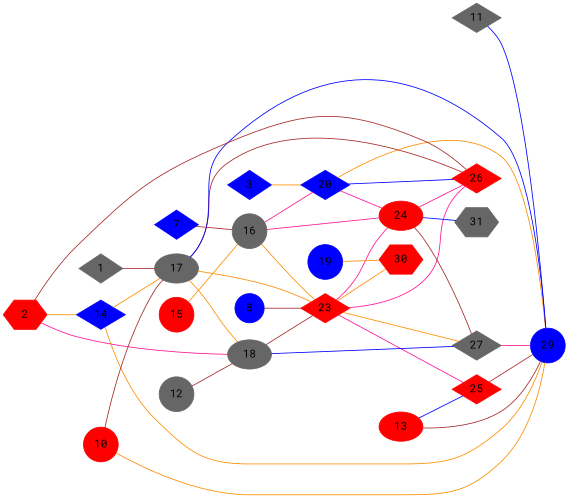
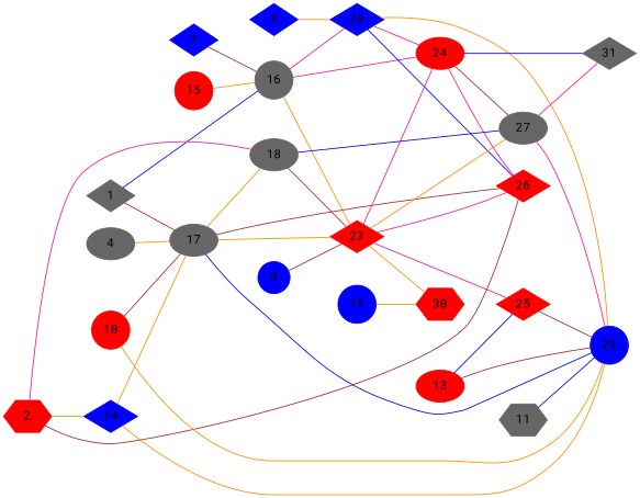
  graph {
    fontname="Roboto Mono"
    rankdir=LR
    node [color=gray40 fontname="Roboto Mono" shape=diamond style=filled]
    edge [color=darkorange fontname="Roboto Mono" weight=1.0]
    16 [shape=circle]
    1
    17 [shape=ellipse]
    20 [color=blue]
    23 [color=red]
    24 [color=red shape=ellipse]
    2 [color=red shape=hexagon]
    14 [color=blue]
    18 [shape=ellipse]
    26 [color=red]
    29 [color=blue shape=circle]
-   27
+   27 [shape=ellipse]
    3 [color=blue]
+   4 [shape=ellipse]
    7 [color=blue]
    8 [color=blue shape=circle]
    25 [color=red]
    30 [color=red shape=hexagon]
    10 [color=red shape=circle]
-   11
-   12 [shape=circle]
+   11 [shape=hexagon]
    13 [color=red shape=ellipse]
    15 [color=red shape=circle]
-   31 [shape=hexagon]
+   31
    19 [color=blue shape=circle]
    16 -- 20 [color=deeppink]
    16 -- 23
    16 -- 24 [color=deeppink]
+   1 -- 16 [color=blue]
    1 -- 17 [color=brown]
    17 -- 23
    17 -- 18
    17 -- 26 [color=brown]
    17 -- 29 [color=blue]
    20 -- 24 [color=deeppink]
    20 -- 26 [color=blue]
    20 -- 29
    23 -- 24 [color=deeppink]
    23 -- 26 [color=deeppink]
    23 -- 27
    23 -- 25 [color=deeppink]
    23 -- 30
    24 -- 26 [color=deeppink weight=2.0]
    24 -- 27 [color=brown]
    24 -- 31 [color=blue]
    2 -- 14
    2 -- 18 [color=deeppink]
    2 -- 26 [color=brown]
    14 -- 17
    14 -- 29
    18 -- 23 [color=brown]
    18 -- 27 [color=blue]
    27 -- 29 [color=deeppink weight=3.0]
+   27 -- 31 [color=deeppink]
    3 -- 20
+   4 -- 17
    7 -- 16 [color=brown]
    8 -- 23 [color=brown]
    25 -- 29 [color=brown]
    10 -- 17 [color=brown]
    10 -- 29
    11 -- 29 [color=blue]
-   12 -- 18 [color=brown]
    13 -- 29 [color=brown weight=2.0]
    13 -- 25 [color=blue weight=2.0]
    15 -- 16
    19 -- 30
  }
